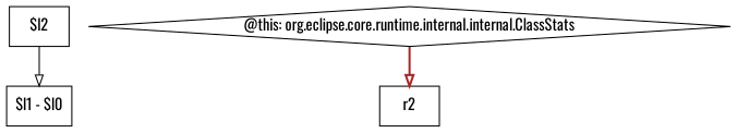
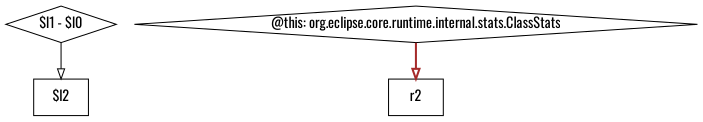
  digraph {
    fontname=Oswald
    node [fontname=Oswald shape=diamond]
    edge [arrowhead=onormal fontname=Oswald]
-   n1 [label="$l1 - $l0" shape=box]
+   n1 [label="$l1 - $l0"]
    n2 [label="$l2" shape=box]
-   n3 [label="@this: org.eclipse.core.runtime.internal.internal.ClassStats"]
+   n3 [label="@this: org.eclipse.core.runtime.internal.stats.ClassStats"]
    n4 [label=r2 shape=box]
-   n2 -> n1 [color=black style=solid]
+   n1 -> n2 [color=black style=solid]
    n3 -> n4 [color=brown style=bold]
  }
